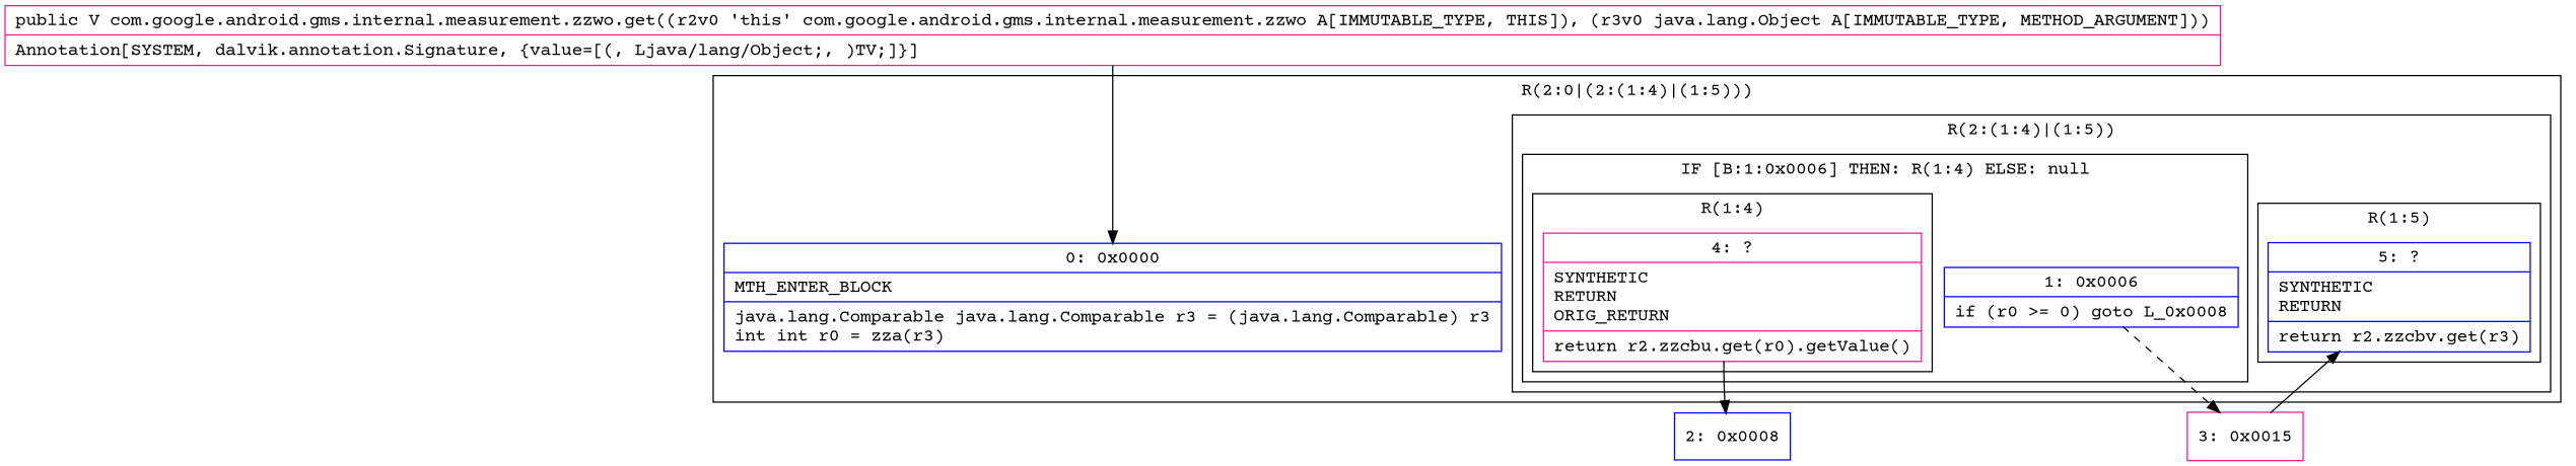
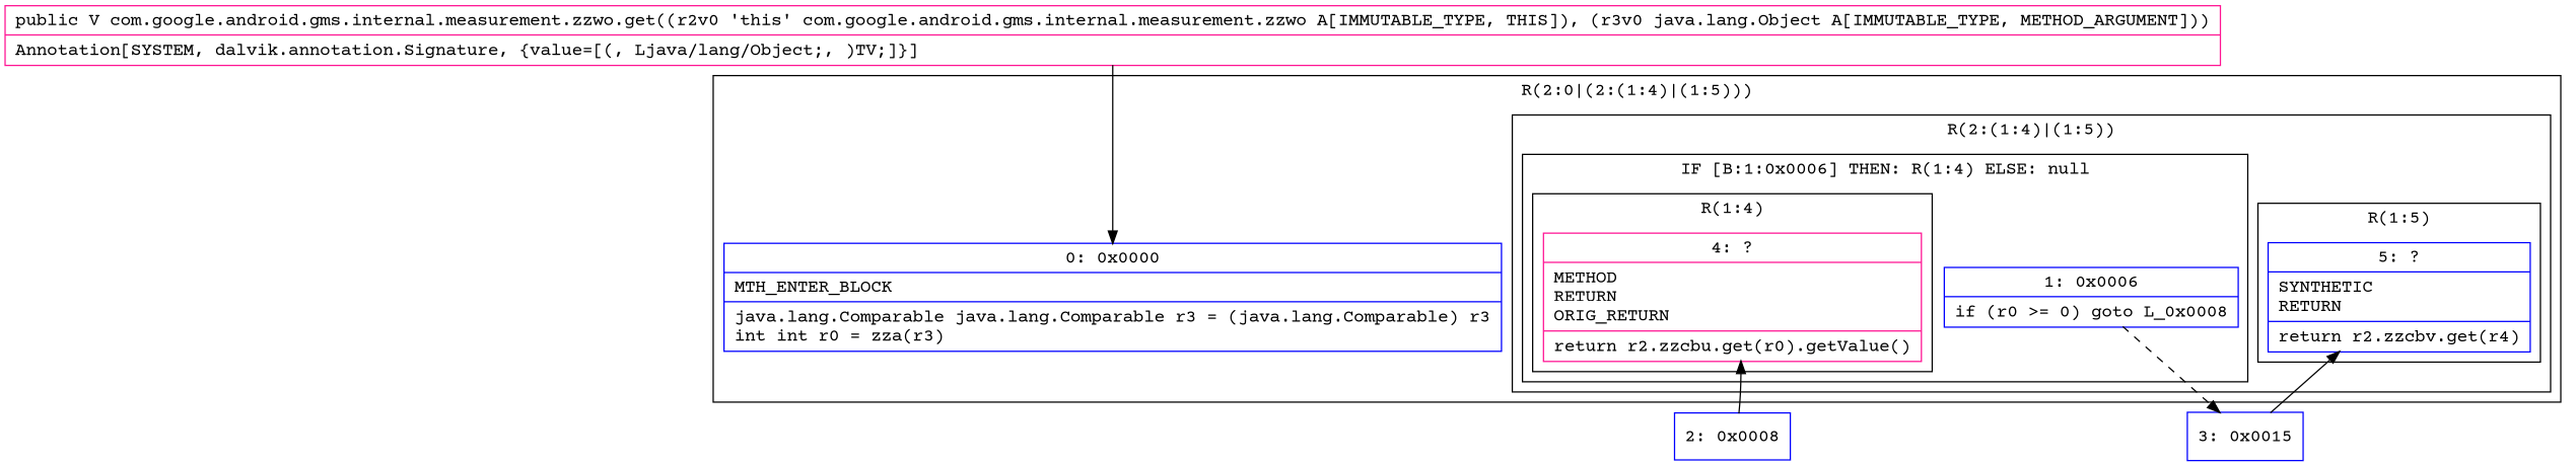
  digraph {
    fontname="Courier Prime"
    node [color=blue fontname="Courier Prime" shape=record]
    edge [fontname="Courier Prime"]
-   n1 [color=deeppink label="{4\:\ ?|SYNTHETIC\lRETURN\lORIG_RETURN\l|return r2.zzcbu.get(r0).getValue()\l}"]
+   n1 [color=deeppink label="{4\:\ ?|METHOD\lRETURN\lORIG_RETURN\l|return r2.zzcbu.get(r0).getValue()\l}"]
    n2 [label="{1\:\ 0x0006|if (r0 \>= 0) goto L_0x0008\l}"]
-   n3 [label="{5\:\ ?|SYNTHETIC\lRETURN\l|return r2.zzcbv.get(r3)\l}"]
+   n3 [label="{5\:\ ?|SYNTHETIC\lRETURN\l|return r2.zzcbv.get(r4)\l}"]
    n4 [label="{0\:\ 0x0000|MTH_ENTER_BLOCK\l|java.lang.Comparable java.lang.Comparable r3 = (java.lang.Comparable) r3\lint int r0 = zza(r3)\l}"]
-   n5 [color=deeppink label="{3\:\ 0x0015}"]
+   n5 [label="{3\:\ 0x0015}"]
    n6 [label="{2\:\ 0x0008}"]
    n7 [color=deeppink label="{public V com.google.android.gms.internal.measurement.zzwo.get((r2v0 'this' com.google.android.gms.internal.measurement.zzwo A[IMMUTABLE_TYPE, THIS]), (r3v0 java.lang.Object A[IMMUTABLE_TYPE, METHOD_ARGUMENT]))  | Annotation[SYSTEM, dalvik.annotation.Signature, \{value=[(, Ljava\/lang\/Object;, )TV;]\}]\l}"]
    subgraph cluster_1 {
      label="R(2:0|(2:(1:4)|(1:5)))"
      n4
      subgraph cluster_2 {
        label="R(2:(1:4)|(1:5))"
        subgraph cluster_3 {
          label="IF [B:1:0x0006] THEN: R(1:4) ELSE: null"
          n2
          subgraph cluster_4 {
            label="R(1:4)"
            n1
          }
        }
        subgraph cluster_5 {
          label="R(1:5)"
          n3
        }
      }
    }
    n2 -> n5 [style=dashed]
    n5 -> n3
-   n1 -> n6
+   n6 -> n1
    n7 -> n4
  }
